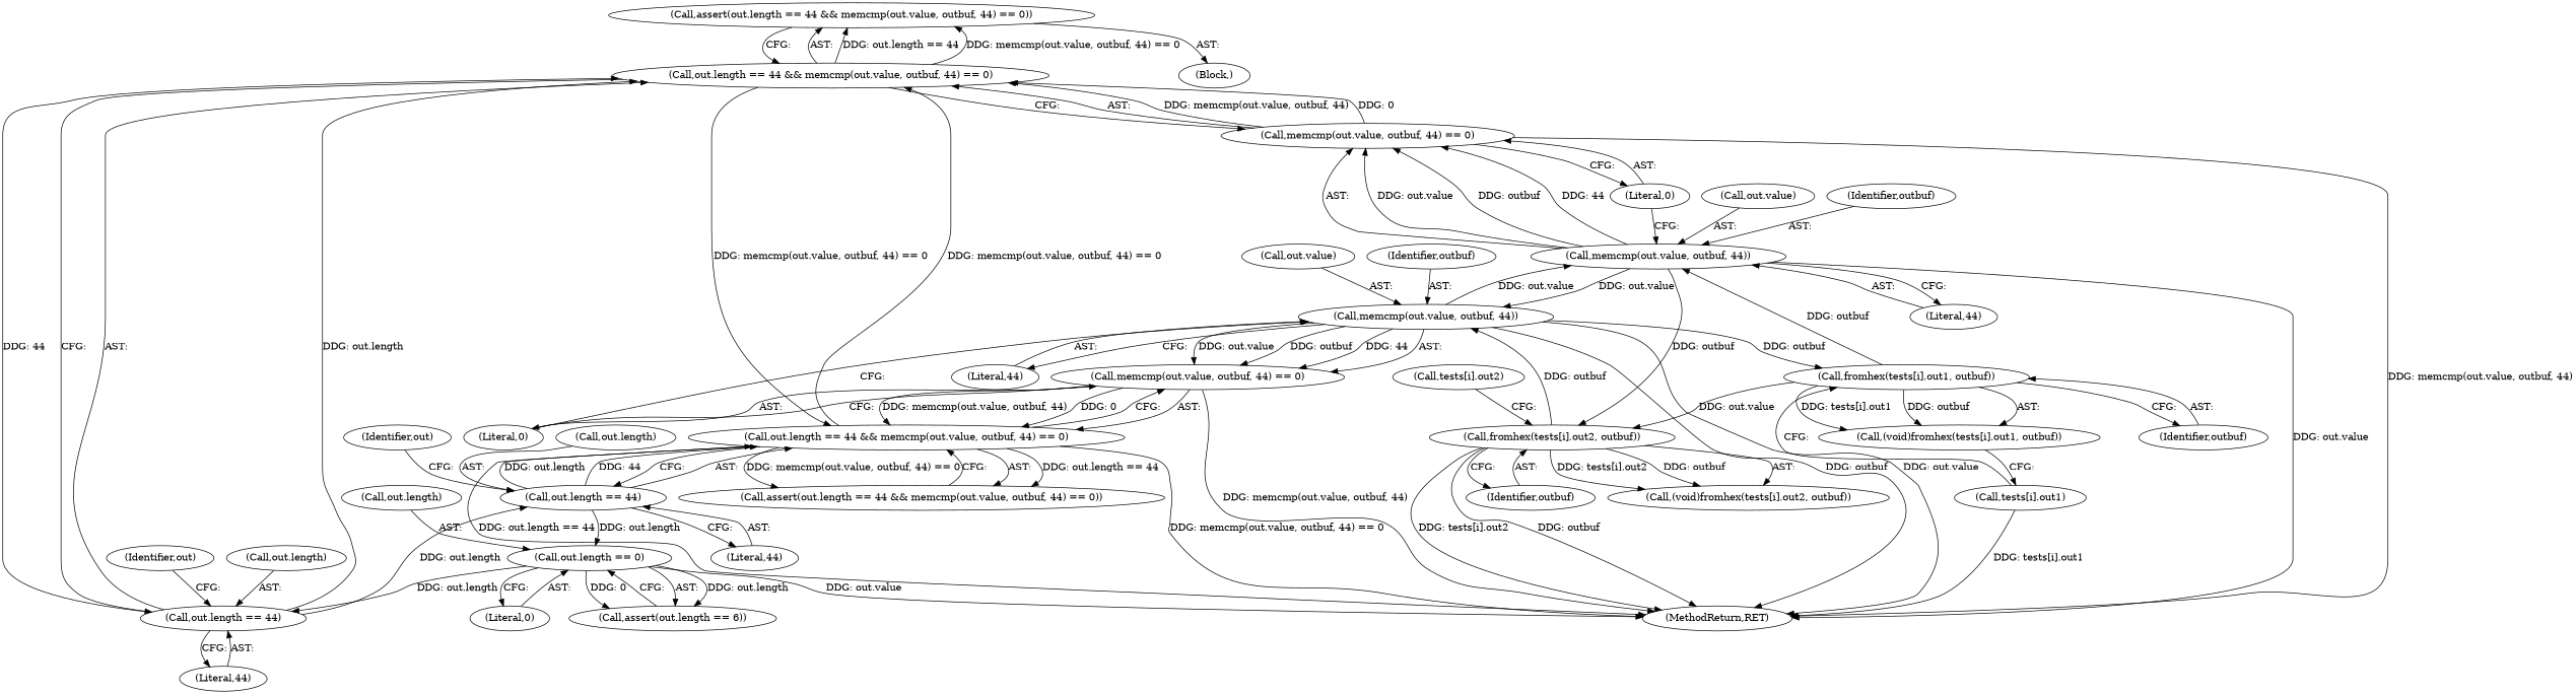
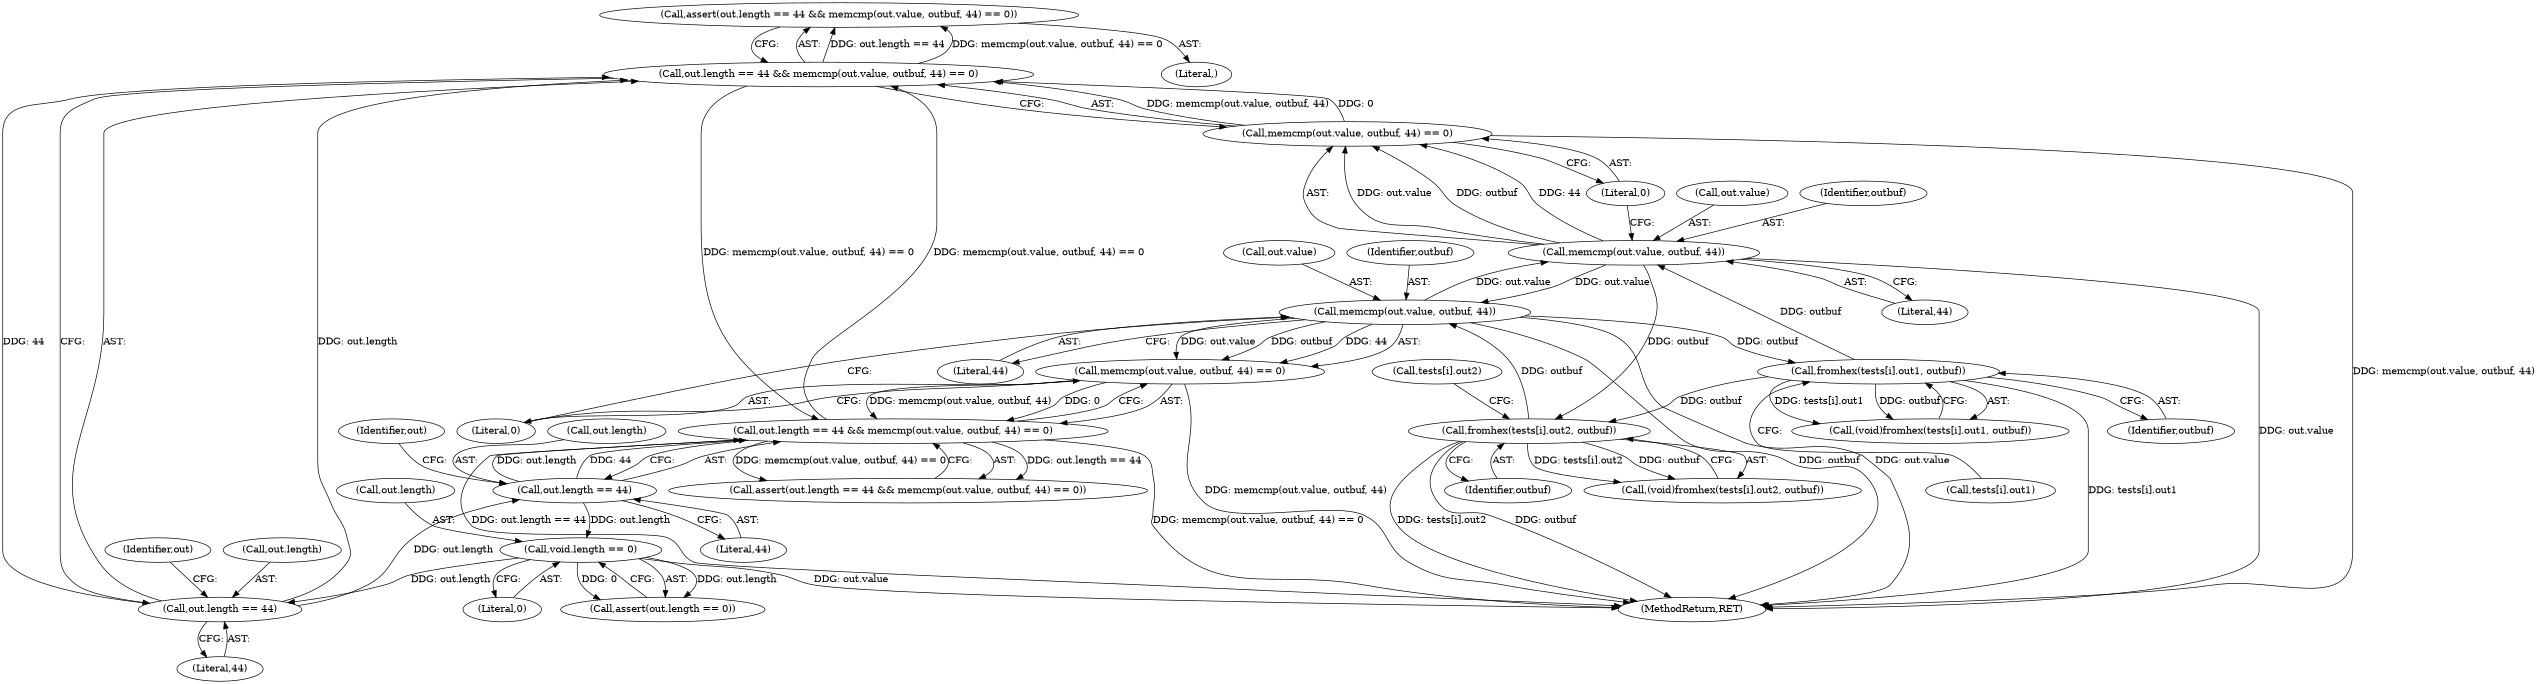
  digraph {
    n1 [label="(Call,assert(out.length == 44 && memcmp(out.value, outbuf, 44) == 0))"]
    n2 [label="(Call,out.length == 44 && memcmp(out.value, outbuf, 44) == 0)"]
-   n3 [label="(Block,)"]
+   n3 [label="(Literal,)"]
    n4 [label="(Call,out.length == 44)"]
    n5 [label="(Call,out.length == 44 && memcmp(out.value, outbuf, 44) == 0)"]
    n6 [label="(Call,memcmp(out.value, outbuf, 44) == 0)"]
    n7 [label="(Call,out.length == 44)"]
    n8 [label="(Literal,44)"]
    n9 [label="(MethodReturn,RET)"]
    n10 [label="(Call,memcmp(out.value, outbuf, 44) == 0)"]
    n11 [label="(Call,assert(out.length == 44 && memcmp(out.value, outbuf, 44) == 0))"]
    n12 [label="(Literal,0)"]
-   n13 [label="(Call,out.length == 0)"]
+   n13 [label="(Call,void.length == 0)"]
    n14 [label="(Literal,44)"]
    n15 [label="(Literal,0)"]
-   n16 [label="(Call,assert(out.length == 6))"]
+   n16 [label="(Call,assert(out.length == 0))"]
    n17 [label="(Literal,0)"]
    n18 [label="(Call,memcmp(out.value, outbuf, 44))"]
    n19 [label="(Call,memcmp(out.value, outbuf, 44))"]
    n20 [label="(Call,fromhex(tests[i].out1, outbuf))"]
    n21 [label="(Literal,44)"]
    n22 [label="(Call,fromhex(tests[i].out2, outbuf))"]
    n23 [label="(Literal,44)"]
    n24 [label="(Identifier,outbuf)"]
    n25 [label="(Call,(void)fromhex(tests[i].out1, outbuf))"]
    n26 [label="(Call,(void)fromhex(tests[i].out2, outbuf))"]
    n27 [label="(Identifier,outbuf)"]
    n28 [label="(Identifier,out)"]
    n29 [label="(Identifier,out)"]
    n30 [label="(Call,out.value)"]
    n31 [label="(Call,tests[i].out1)"]
    n32 [label="(Identifier,outbuf)"]
    n33 [label="(Call,out.length)"]
    n34 [label="(Call,out.length)"]
    n35 [label="(Identifier,outbuf)"]
    n36 [label="(Call,tests[i].out2)"]
    n37 [label="(Call,out.value)"]
    n38 [label="(Call,out.length)"]
    n1 -> n2 [label="CFG: "]
    n1 -> n3 [label="AST: "]
    n2 -> n1 [label="AST: "]
    n2 -> n1 [label="DDG: out.length == 44"]
    n2 -> n1 [label="DDG: memcmp(out.value, outbuf, 44) == 0"]
    n2 -> n4 [label="CFG: "]
    n2 -> n5 [label="DDG: memcmp(out.value, outbuf, 44) == 0"]
    n2 -> n6 [label="CFG: "]
    n4 -> n2 [label="AST: "]
    n4 -> n2 [label="DDG: out.length"]
    n4 -> n2 [label="DDG: 44"]
    n4 -> n7 [label="DDG: out.length"]
    n4 -> n8 [label="CFG: "]
    n5 -> n2 [label="DDG: memcmp(out.value, outbuf, 44) == 0"]
    n5 -> n7 [label="CFG: "]
    n5 -> n9 [label="DDG: out.length == 44"]
    n5 -> n9 [label="DDG: memcmp(out.value, outbuf, 44) == 0"]
    n5 -> n10 [label="CFG: "]
    n5 -> n11 [label="AST: "]
    n5 -> n11 [label="DDG: out.length == 44"]
    n5 -> n11 [label="DDG: memcmp(out.value, outbuf, 44) == 0"]
    n6 -> n2 [label="AST: "]
    n6 -> n2 [label="DDG: memcmp(out.value, outbuf, 44)"]
    n6 -> n2 [label="DDG: 0"]
    n6 -> n9 [label="DDG: memcmp(out.value, outbuf, 44)"]
    n6 -> n12 [label="CFG: "]
    n7 -> n5 [label="AST: "]
    n7 -> n5 [label="DDG: out.length"]
    n7 -> n5 [label="DDG: 44"]
    n7 -> n13 [label="DDG: out.length"]
    n7 -> n14 [label="CFG: "]
    n8 -> n4 [label="AST: "]
    n10 -> n5 [label="AST: "]
    n10 -> n5 [label="DDG: memcmp(out.value, outbuf, 44)"]
    n10 -> n5 [label="DDG: 0"]
    n10 -> n9 [label="DDG: memcmp(out.value, outbuf, 44)"]
    n10 -> n17 [label="CFG: "]
    n11 -> n5 [label="CFG: "]
    n12 -> n6 [label="AST: "]
    n12 -> n19 [label="CFG: "]
    n13 -> n4 [label="DDG: out.length"]
    n13 -> n9 [label="DDG: out.value"]
    n13 -> n15 [label="CFG: "]
    n13 -> n16 [label="AST: "]
    n13 -> n16 [label="DDG: out.length"]
    n13 -> n16 [label="DDG: 0"]
    n14 -> n7 [label="AST: "]
    n15 -> n13 [label="AST: "]
    n16 -> n13 [label="CFG: "]
    n17 -> n10 [label="AST: "]
    n17 -> n18 [label="CFG: "]
    n18 -> n9 [label="DDG: out.value"]
    n18 -> n9 [label="DDG: outbuf"]
    n18 -> n10 [label="AST: "]
    n18 -> n10 [label="DDG: out.value"]
    n18 -> n10 [label="DDG: outbuf"]
    n18 -> n10 [label="DDG: 44"]
    n18 -> n19 [label="DDG: out.value"]
    n18 -> n20 [label="DDG: outbuf"]
    n18 -> n21 [label="CFG: "]
    n19 -> n6 [label="AST: "]
    n19 -> n6 [label="DDG: out.value"]
    n19 -> n6 [label="DDG: outbuf"]
    n19 -> n6 [label="DDG: 44"]
    n19 -> n9 [label="DDG: out.value"]
    n19 -> n18 [label="DDG: out.value"]
    n19 -> n22 [label="DDG: outbuf"]
    n19 -> n23 [label="CFG: "]
-   n31 -> n9 [label="DDG: tests[i].out1"]
+   n20 -> n9 [label="DDG: tests[i].out1"]
    n20 -> n19 [label="DDG: outbuf"]
-   n20 -> n22 [label="DDG: out.value"]
+   n20 -> n22 [label="DDG: outbuf"]
    n20 -> n24 [label="CFG: "]
    n20 -> n25 [label="AST: "]
    n20 -> n25 [label="DDG: tests[i].out1"]
    n20 -> n25 [label="DDG: outbuf"]
    n21 -> n18 [label="AST: "]
    n22 -> n9 [label="DDG: outbuf"]
    n22 -> n9 [label="DDG: tests[i].out2"]
    n22 -> n18 [label="DDG: outbuf"]
    n22 -> n26 [label="AST: "]
    n22 -> n26 [label="DDG: tests[i].out2"]
    n22 -> n26 [label="DDG: outbuf"]
    n22 -> n27 [label="CFG: "]
    n23 -> n19 [label="AST: "]
    n24 -> n20 [label="AST: "]
-   n25 -> n31 [label="CFG: "]
+   n25 -> n20 [label="CFG: "]
+   n26 -> n22 [label="CFG: "]
    n27 -> n22 [label="AST: "]
    n28 -> n7 [label="CFG: "]
    n29 -> n4 [label="CFG: "]
    n30 -> n19 [label="AST: "]
    n31 -> n20 [label="CFG: "]
    n32 -> n19 [label="AST: "]
    n33 -> n4 [label="AST: "]
    n34 -> n7 [label="AST: "]
    n35 -> n18 [label="AST: "]
    n36 -> n22 [label="CFG: "]
    n37 -> n18 [label="AST: "]
    n38 -> n13 [label="AST: "]
  }
